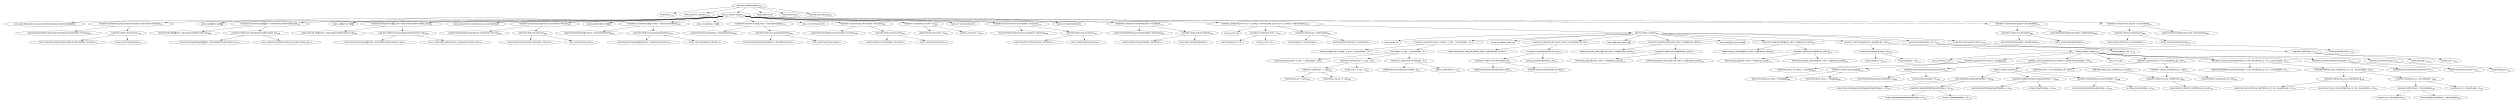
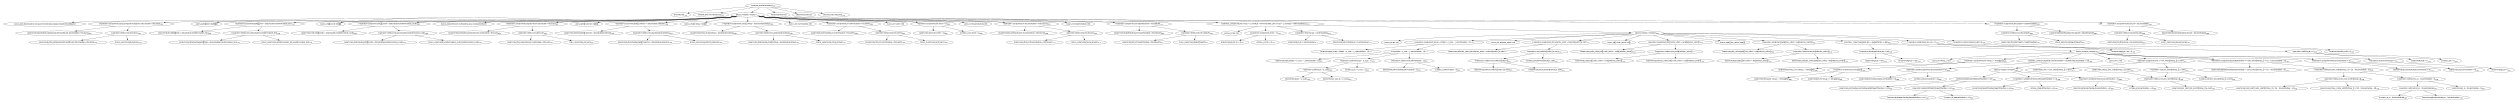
  digraph {
    fontname="Fira Sans"
    node [fontname="Fira Sans"]
    edge [fontname="Fira Sans"]
    n1 [label=<(METHOD,sendMTFValues7)<SUB>1339</SUB>>]
    n2 [label=<(PARAM,this)<SUB>1339</SUB>>]
    n3 [label=<(PARAM,final int nSelectors)<SUB>1339</SUB>>]
    n4 [label=<(BLOCK,&lt;empty&gt;,&lt;empty&gt;)<SUB>1339</SUB>>]
    n5 [label=<(MODIFIER,PRIVATE)>]
    n6 [label=<(MODIFIER,VIRTUAL)>]
    n7 [label=<(METHOD_RETURN,void)<SUB>1339</SUB>>]
    n8 [label=<(LOCAL,Data dataShadow: org.apache.tools.bzip2.CBZip2OutputStream$Data)>]
    n9 [label=<(&lt;operator&gt;.assignment,CBZip2OutputStream$Data dataShadow = this.data)<SUB>1340</SUB>>]
    n10 [label=<(LOCAL,byte[][] len: byte[][])>]
    n11 [label=<(&lt;operator&gt;.assignment,byte[][] len = dataShadow.sendMTFValues_len)<SUB>1341</SUB>>]
    n12 [label=<(LOCAL,int[][] code: int[][])>]
    n13 [label=<(&lt;operator&gt;.assignment,int[][] code = dataShadow.sendMTFValues_code)<SUB>1342</SUB>>]
    n14 [label=<(LOCAL,OutputStream outShadow: java.io.OutputStream)>]
    n15 [label=<(&lt;operator&gt;.assignment,OutputStream outShadow = this.out)<SUB>1343</SUB>>]
    n16 [label=<(LOCAL,byte[] selector: byte[])>]
    n17 [label=<(&lt;operator&gt;.assignment,byte[] selector = dataShadow.selector)<SUB>1344</SUB>>]
    n18 [label=<(LOCAL,char[] sfmap: char[])>]
    n19 [label=<(&lt;operator&gt;.assignment,char[] sfmap = dataShadow.sfmap)<SUB>1345</SUB>>]
    n20 [label=<(LOCAL,int nMTFShadow: int)>]
    n21 [label=<(&lt;operator&gt;.assignment,int nMTFShadow = this.nMTF)<SUB>1346</SUB>>]
+   n22 [label=<(LOCAL,int selCtr: int)>]
    n23 [label=<(&lt;operator&gt;.assignment,int selCtr = 0)<SUB>1348</SUB>>]
    n24 [label=<(LOCAL,int bsLiveShadow: int)>]
    n25 [label=<(&lt;operator&gt;.assignment,int bsLiveShadow = this.bsLive)<SUB>1350</SUB>>]
    n26 [label=<(LOCAL,int bsBuffShadow: int)>]
    n27 [label=<(&lt;operator&gt;.assignment,int bsBuffShadow = this.bsBuff)<SUB>1351</SUB>>]
    n28 [label=<(CONTROL_STRUCTURE,for (int gs = 0; Some(gs &lt; nMTFShadow); ),for (int gs = 0; Some(gs &lt; nMTFShadow); ))<SUB>1353</SUB>>]
    n29 [label=<(&lt;operator&gt;.assignment,this.bsBuff = bsBuffShadow)<SUB>1382</SUB>>]
    n30 [label=<(&lt;operator&gt;.assignment,this.bsLive = bsLiveShadow)<SUB>1383</SUB>>]
    n31 [label=<(IDENTIFIER,dataShadow,CBZip2OutputStream$Data dataShadow = this.data)<SUB>1340</SUB>>]
    n32 [label=<(&lt;operator&gt;.fieldAccess,this.data)<SUB>1340</SUB>>]
    n33 [label=<(IDENTIFIER,len,byte[][] len = dataShadow.sendMTFValues_len)<SUB>1341</SUB>>]
    n34 [label=<(&lt;operator&gt;.fieldAccess,dataShadow.sendMTFValues_len)<SUB>1341</SUB>>]
    n35 [label=<(IDENTIFIER,code,int[][] code = dataShadow.sendMTFValues_code)<SUB>1342</SUB>>]
    n36 [label=<(&lt;operator&gt;.fieldAccess,dataShadow.sendMTFValues_code)<SUB>1342</SUB>>]
    n37 [label=<(IDENTIFIER,outShadow,OutputStream outShadow = this.out)<SUB>1343</SUB>>]
    n38 [label=<(&lt;operator&gt;.fieldAccess,this.out)<SUB>1343</SUB>>]
    n39 [label=<(IDENTIFIER,selector,byte[] selector = dataShadow.selector)<SUB>1344</SUB>>]
    n40 [label=<(&lt;operator&gt;.fieldAccess,dataShadow.selector)<SUB>1344</SUB>>]
    n41 [label=<(IDENTIFIER,sfmap,char[] sfmap = dataShadow.sfmap)<SUB>1345</SUB>>]
    n42 [label=<(&lt;operator&gt;.fieldAccess,dataShadow.sfmap)<SUB>1345</SUB>>]
    n43 [label=<(IDENTIFIER,nMTFShadow,int nMTFShadow = this.nMTF)<SUB>1346</SUB>>]
    n44 [label=<(&lt;operator&gt;.fieldAccess,this.nMTF)<SUB>1346</SUB>>]
    n45 [label=<(IDENTIFIER,selCtr,int selCtr = 0)<SUB>1348</SUB>>]
    n46 [label=<(LITERAL,0,int selCtr = 0)<SUB>1348</SUB>>]
    n47 [label=<(IDENTIFIER,bsLiveShadow,int bsLiveShadow = this.bsLive)<SUB>1350</SUB>>]
    n48 [label=<(&lt;operator&gt;.fieldAccess,this.bsLive)<SUB>1350</SUB>>]
    n49 [label=<(IDENTIFIER,bsBuffShadow,int bsBuffShadow = this.bsBuff)<SUB>1351</SUB>>]
    n50 [label=<(&lt;operator&gt;.fieldAccess,this.bsBuff)<SUB>1351</SUB>>]
    n51 [label=<(LOCAL,int gs: int)>]
    n52 [label=<(&lt;operator&gt;.assignment,int gs = 0)<SUB>1353</SUB>>]
    n53 [label=<(&lt;operator&gt;.lessThan,gs &lt; nMTFShadow)<SUB>1353</SUB>>]
    n54 [label=<(BLOCK,&lt;empty&gt;,&lt;empty&gt;)<SUB>1353</SUB>>]
    n55 [label=<(&lt;operator&gt;.fieldAccess,this.bsBuff)<SUB>1382</SUB>>]
    n56 [label=<(IDENTIFIER,bsBuffShadow,this.bsBuff = bsBuffShadow)<SUB>1382</SUB>>]
    n57 [label=<(&lt;operator&gt;.fieldAccess,this.bsLive)<SUB>1383</SUB>>]
    n58 [label=<(IDENTIFIER,bsLiveShadow,this.bsLive = bsLiveShadow)<SUB>1383</SUB>>]
    n59 [label=<(IDENTIFIER,this,CBZip2OutputStream$Data dataShadow = this.data)<SUB>1340</SUB>>]
    n60 [label=<(FIELD_IDENTIFIER,data,data)<SUB>1340</SUB>>]
    n61 [label=<(IDENTIFIER,dataShadow,byte[][] len = dataShadow.sendMTFValues_len)<SUB>1341</SUB>>]
    n62 [label=<(FIELD_IDENTIFIER,sendMTFValues_len,sendMTFValues_len)<SUB>1341</SUB>>]
    n63 [label=<(IDENTIFIER,dataShadow,int[][] code = dataShadow.sendMTFValues_code)<SUB>1342</SUB>>]
    n64 [label=<(FIELD_IDENTIFIER,sendMTFValues_code,sendMTFValues_code)<SUB>1342</SUB>>]
    n65 [label=<(IDENTIFIER,this,OutputStream outShadow = this.out)<SUB>1343</SUB>>]
    n66 [label=<(FIELD_IDENTIFIER,out,out)<SUB>1343</SUB>>]
    n67 [label=<(IDENTIFIER,dataShadow,byte[] selector = dataShadow.selector)<SUB>1344</SUB>>]
    n68 [label=<(FIELD_IDENTIFIER,selector,selector)<SUB>1344</SUB>>]
    n69 [label=<(IDENTIFIER,dataShadow,char[] sfmap = dataShadow.sfmap)<SUB>1345</SUB>>]
    n70 [label=<(FIELD_IDENTIFIER,sfmap,sfmap)<SUB>1345</SUB>>]
    n71 [label=<(IDENTIFIER,this,int nMTFShadow = this.nMTF)<SUB>1346</SUB>>]
    n72 [label=<(FIELD_IDENTIFIER,nMTF,nMTF)<SUB>1346</SUB>>]
    n73 [label=<(IDENTIFIER,this,int bsLiveShadow = this.bsLive)<SUB>1350</SUB>>]
    n74 [label=<(FIELD_IDENTIFIER,bsLive,bsLive)<SUB>1350</SUB>>]
    n75 [label=<(IDENTIFIER,this,int bsBuffShadow = this.bsBuff)<SUB>1351</SUB>>]
    n76 [label=<(FIELD_IDENTIFIER,bsBuff,bsBuff)<SUB>1351</SUB>>]
    n77 [label=<(IDENTIFIER,gs,int gs = 0)<SUB>1353</SUB>>]
    n78 [label=<(LITERAL,0,int gs = 0)<SUB>1353</SUB>>]
    n79 [label=<(IDENTIFIER,gs,gs &lt; nMTFShadow)<SUB>1353</SUB>>]
    n80 [label=<(IDENTIFIER,nMTFShadow,gs &lt; nMTFShadow)<SUB>1353</SUB>>]
    n81 [label=<(LOCAL,int ge: int)>]
    n82 [label=<(&lt;operator&gt;.assignment,int ge = min(gs + G_SIZE - 1, nMTFShadow - 1))<SUB>1354</SUB>>]
    n83 [label=<(LOCAL,int selector_selCtr: int)>]
    n84 [label=<(&lt;operator&gt;.assignment,int selector_selCtr = selector[selCtr] &amp; 0xff)<SUB>1355</SUB>>]
    n85 [label=<(LOCAL,int[] code_selCtr: int[])>]
    n86 [label=<(&lt;operator&gt;.assignment,int[] code_selCtr = code[selector_selCtr])<SUB>1356</SUB>>]
    n87 [label=<(LOCAL,byte[] len_selCtr: byte[])>]
    n88 [label=<(&lt;operator&gt;.assignment,byte[] len_selCtr = len[selector_selCtr])<SUB>1357</SUB>>]
    n89 [label=<(CONTROL_STRUCTURE,while (gs &lt;= ge),while (gs &lt;= ge))<SUB>1359</SUB>>]
    n90 [label=<(&lt;operator&gt;.assignment,gs = ge + 1)<SUB>1378</SUB>>]
    n91 [label=<(&lt;operator&gt;.postIncrement,selCtr++)<SUB>1379</SUB>>]
    n92 [label=<(IDENTIFIER,ge,int ge = min(gs + G_SIZE - 1, nMTFShadow - 1))<SUB>1354</SUB>>]
    n93 [label=<(min,min(gs + G_SIZE - 1, nMTFShadow - 1))<SUB>1354</SUB>>]
    n94 [label=<(IDENTIFIER,selector_selCtr,int selector_selCtr = selector[selCtr] &amp; 0xff)<SUB>1355</SUB>>]
    n95 [label=<(&lt;operator&gt;.and,selector[selCtr] &amp; 0xff)<SUB>1355</SUB>>]
    n96 [label=<(IDENTIFIER,code_selCtr,int[] code_selCtr = code[selector_selCtr])<SUB>1356</SUB>>]
    n97 [label=<(&lt;operator&gt;.indexAccess,code[selector_selCtr])<SUB>1356</SUB>>]
    n98 [label=<(IDENTIFIER,len_selCtr,byte[] len_selCtr = len[selector_selCtr])<SUB>1357</SUB>>]
    n99 [label=<(&lt;operator&gt;.indexAccess,len[selector_selCtr])<SUB>1357</SUB>>]
    n100 [label=<(&lt;operator&gt;.lessEqualsThan,gs &lt;= ge)<SUB>1359</SUB>>]
    n101 [label=<(BLOCK,&lt;empty&gt;,&lt;empty&gt;)<SUB>1359</SUB>>]
    n102 [label=<(IDENTIFIER,gs,gs = ge + 1)<SUB>1378</SUB>>]
    n103 [label=<(&lt;operator&gt;.addition,ge + 1)<SUB>1378</SUB>>]
    n104 [label=<(IDENTIFIER,selCtr,selCtr++)<SUB>1379</SUB>>]
    n105 [label=<(IDENTIFIER,Math,min(gs + G_SIZE - 1, nMTFShadow - 1))<SUB>1354</SUB>>]
    n106 [label=<(&lt;operator&gt;.subtraction,gs + G_SIZE - 1)<SUB>1354</SUB>>]
    n107 [label=<(&lt;operator&gt;.subtraction,nMTFShadow - 1)<SUB>1354</SUB>>]
    n108 [label=<(&lt;operator&gt;.addition,gs + G_SIZE)<SUB>7354</SUB>>]
    n109 [label=<(LITERAL,1,gs + G_SIZE - 1)<SUB>1354</SUB>>]
    n110 [label=<(IDENTIFIER,nMTFShadow,nMTFShadow - 1)<SUB>1354</SUB>>]
    n111 [label=<(LITERAL,1,nMTFShadow - 1)<SUB>1354</SUB>>]
    n112 [label=<(IDENTIFIER,gs,gs + G_SIZE)<SUB>1354</SUB>>]
    n113 [label=<(IDENTIFIER,G_SIZE,gs + G_SIZE)<SUB>1354</SUB>>]
    n114 [label=<(&lt;operator&gt;.indexAccess,selector[selCtr])<SUB>1355</SUB>>]
    n115 [label=<(LITERAL,0xff,selector[selCtr] &amp; 0xff)<SUB>1355</SUB>>]
    n116 [label=<(IDENTIFIER,selector,selector[selCtr] &amp; 0xff)<SUB>1355</SUB>>]
    n117 [label=<(IDENTIFIER,selCtr,selector[selCtr] &amp; 0xff)<SUB>1355</SUB>>]
    n118 [label=<(IDENTIFIER,code,int[] code_selCtr = code[selector_selCtr])<SUB>1356</SUB>>]
    n119 [label=<(IDENTIFIER,selector_selCtr,int[] code_selCtr = code[selector_selCtr])<SUB>1356</SUB>>]
    n120 [label=<(IDENTIFIER,len,byte[] len_selCtr = len[selector_selCtr])<SUB>1357</SUB>>]
    n121 [label=<(IDENTIFIER,selector_selCtr,byte[] len_selCtr = len[selector_selCtr])<SUB>1357</SUB>>]
    n122 [label=<(IDENTIFIER,gs,gs &lt;= ge)<SUB>1359</SUB>>]
    n123 [label=<(IDENTIFIER,ge,gs &lt;= ge)<SUB>1359</SUB>>]
    n124 [label=<(LOCAL,int sfmap_i: int)>]
    n125 [label=<(&lt;operator&gt;.assignment,int sfmap_i = sfmap[gs])<SUB>1360</SUB>>]
    n126 [label=<(CONTROL_STRUCTURE,while (bsLiveShadow &gt;= 8),while (bsLiveShadow &gt;= 8))<SUB>1366</SUB>>]
    n127 [label=<(LOCAL,int n: int)>]
    n128 [label=<(&lt;operator&gt;.assignment,int n = len_selCtr[sfmap_i] &amp; 0xFF)<SUB>1371</SUB>>]
    n129 [label=<(&lt;operators&gt;.assignmentOr,bsBuffShadow |= code_selCtr[sfmap_i] &lt;&lt; (32 - bsLiveShadow - n))<SUB>1372</SUB>>]
    n130 [label=<(&lt;operator&gt;.assignmentPlus,bsLiveShadow += n)<SUB>1373</SUB>>]
    n131 [label=<(&lt;operator&gt;.postIncrement,gs++)<SUB>1375</SUB>>]
    n132 [label=<(IDENTIFIER,sfmap_i,int sfmap_i = sfmap[gs])<SUB>1360</SUB>>]
    n133 [label=<(&lt;operator&gt;.indexAccess,sfmap[gs])<SUB>1360</SUB>>]
    n134 [label=<(&lt;operator&gt;.greaterEqualsThan,bsLiveShadow &gt;= 8)<SUB>1366</SUB>>]
    n135 [label=<(BLOCK,&lt;empty&gt;,&lt;empty&gt;)<SUB>1366</SUB>>]
    n136 [label=<(IDENTIFIER,n,int n = len_selCtr[sfmap_i] &amp; 0xFF)<SUB>1371</SUB>>]
    n137 [label=<(&lt;operator&gt;.and,len_selCtr[sfmap_i] &amp; 0xFF)<SUB>1371</SUB>>]
    n138 [label=<(IDENTIFIER,bsBuffShadow,bsBuffShadow |= code_selCtr[sfmap_i] &lt;&lt; (32 - bsLiveShadow - n))<SUB>1372</SUB>>]
    n139 [label=<(&lt;operator&gt;.shiftLeft,code_selCtr[sfmap_i] &lt;&lt; (32 - bsLiveShadow - n))<SUB>1372</SUB>>]
    n140 [label=<(IDENTIFIER,bsLiveShadow,bsLiveShadow += n)<SUB>1373</SUB>>]
    n141 [label=<(IDENTIFIER,n,bsLiveShadow += n)<SUB>1373</SUB>>]
    n142 [label=<(IDENTIFIER,gs,gs++)<SUB>1375</SUB>>]
    n143 [label=<(IDENTIFIER,sfmap,int sfmap_i = sfmap[gs])<SUB>1360</SUB>>]
    n144 [label=<(IDENTIFIER,gs,int sfmap_i = sfmap[gs])<SUB>1360</SUB>>]
    n145 [label=<(IDENTIFIER,bsLiveShadow,bsLiveShadow &gt;= 8)<SUB>1366</SUB>>]
    n146 [label=<(LITERAL,8,bsLiveShadow &gt;= 8)<SUB>1366</SUB>>]
    n147 [label=<(write,outShadow.write(bsBuffShadow &gt;&gt; 24))<SUB>1367</SUB>>]
    n148 [label=<(&lt;operators&gt;.assignmentShiftLeft,bsBuffShadow &lt;&lt;= 8)<SUB>1368</SUB>>]
    n149 [label=<(&lt;operator&gt;.assignmentMinus,bsLiveShadow -= 8)<SUB>1369</SUB>>]
    n150 [label=<(IDENTIFIER,outShadow,outShadow.write(bsBuffShadow &gt;&gt; 24))<SUB>1367</SUB>>]
    n151 [label=<(&lt;operator&gt;.logicalShiftRight,bsBuffShadow &gt;&gt; 24)<SUB>1367</SUB>>]
    n152 [label=<(IDENTIFIER,bsBuffShadow,bsBuffShadow &lt;&lt;= 8)<SUB>1368</SUB>>]
    n153 [label=<(LITERAL,8,bsBuffShadow &lt;&lt;= 8)<SUB>1368</SUB>>]
    n154 [label=<(IDENTIFIER,bsLiveShadow,bsLiveShadow -= 8)<SUB>1369</SUB>>]
    n155 [label=<(LITERAL,8,bsLiveShadow -= 8)<SUB>1369</SUB>>]
    n156 [label=<(IDENTIFIER,bsBuffShadow,bsBuffShadow &gt;&gt; 24)<SUB>1367</SUB>>]
    n157 [label=<(LITERAL,24,bsBuffShadow &gt;&gt; 24)<SUB>1367</SUB>>]
    n158 [label=<(&lt;operator&gt;.indexAccess,len_selCtr[sfmap_i])<SUB>1371</SUB>>]
    n159 [label=<(LITERAL,0xFF,len_selCtr[sfmap_i] &amp; 0xFF)<SUB>1371</SUB>>]
    n160 [label=<(IDENTIFIER,len_selCtr,len_selCtr[sfmap_i] &amp; 0xFF)<SUB>1371</SUB>>]
    n161 [label=<(IDENTIFIER,sfmap_i,len_selCtr[sfmap_i] &amp; 0xFF)<SUB>1371</SUB>>]
    n162 [label=<(&lt;operator&gt;.indexAccess,code_selCtr[sfmap_i])<SUB>1372</SUB>>]
    n163 [label=<(&lt;operator&gt;.subtraction,32 - bsLiveShadow - n)<SUB>1372</SUB>>]
    n164 [label=<(IDENTIFIER,code_selCtr,code_selCtr[sfmap_i] &lt;&lt; (32 - bsLiveShadow - n))<SUB>1372</SUB>>]
    n165 [label=<(IDENTIFIER,sfmap_i,code_selCtr[sfmap_i] &lt;&lt; (32 - bsLiveShadow - n))<SUB>1372</SUB>>]
    n166 [label=<(&lt;operator&gt;.subtraction,32 - bsLiveShadow)<SUB>1372</SUB>>]
    n167 [label=<(IDENTIFIER,n,32 - bsLiveShadow - n)<SUB>1372</SUB>>]
    n168 [label=<(LITERAL,32,32 - bsLiveShadow)<SUB>1372</SUB>>]
    n169 [label=<(IDENTIFIER,bsLiveShadow,32 - bsLiveShadow)<SUB>1372</SUB>>]
    n170 [label=<(IDENTIFIER,ge,ge + 1)<SUB>1378</SUB>>]
    n171 [label=<(LITERAL,1,ge + 1)<SUB>1378</SUB>>]
    n172 [label=<(IDENTIFIER,this,this.bsBuff = bsBuffShadow)<SUB>1382</SUB>>]
    n173 [label=<(FIELD_IDENTIFIER,bsBuff,bsBuff)<SUB>1382</SUB>>]
    n174 [label=<(IDENTIFIER,this,this.bsLive = bsLiveShadow)<SUB>1383</SUB>>]
    n175 [label=<(FIELD_IDENTIFIER,bsLive,bsLive)<SUB>1383</SUB>>]
    n1 -> n2
    n1 -> n3
    n1 -> n4
    n1 -> n5
    n1 -> n6
    n1 -> n7
    n4 -> n8
    n4 -> n9
    n4 -> n10
    n4 -> n11
    n4 -> n12
    n4 -> n13
    n4 -> n14
    n4 -> n15
    n4 -> n16
    n4 -> n17
    n4 -> n18
    n4 -> n19
    n4 -> n20
    n4 -> n21
+   n4 -> n22
    n4 -> n23
    n4 -> n24
    n4 -> n25
    n4 -> n26
    n4 -> n27
    n4 -> n28
    n4 -> n29
    n4 -> n30
    n9 -> n31
    n9 -> n32
    n11 -> n33
    n11 -> n34
    n13 -> n35
    n13 -> n36
    n15 -> n37
    n15 -> n38
    n17 -> n39
    n17 -> n40
    n19 -> n41
    n19 -> n42
    n21 -> n43
    n21 -> n44
    n23 -> n45
    n23 -> n46
    n25 -> n47
    n25 -> n48
    n27 -> n49
    n27 -> n50
    n28 -> n51
    n28 -> n52
    n28 -> n53
    n28 -> n54
    n29 -> n55
    n29 -> n56
    n30 -> n57
    n30 -> n58
    n32 -> n59
    n32 -> n60
    n34 -> n61
    n34 -> n62
    n36 -> n63
    n36 -> n64
    n38 -> n65
    n38 -> n66
    n40 -> n67
    n40 -> n68
    n42 -> n69
    n42 -> n70
    n44 -> n71
    n44 -> n72
    n48 -> n73
    n48 -> n74
    n50 -> n75
    n50 -> n76
    n52 -> n77
    n52 -> n78
    n53 -> n79
    n53 -> n80
    n54 -> n81
    n54 -> n82
    n54 -> n83
    n54 -> n84
    n54 -> n85
    n54 -> n86
    n54 -> n87
    n54 -> n88
    n54 -> n89
    n54 -> n90
    n54 -> n91
    n55 -> n172
    n55 -> n173
    n57 -> n174
    n57 -> n175
    n82 -> n92
    n82 -> n93
    n84 -> n94
    n84 -> n95
    n86 -> n96
    n86 -> n97
    n88 -> n98
    n88 -> n99
    n89 -> n100
    n89 -> n101
    n90 -> n102
    n90 -> n103
    n91 -> n104
    n93 -> n105
    n93 -> n106
    n93 -> n107
    n95 -> n114
    n95 -> n115
    n97 -> n118
    n97 -> n119
    n99 -> n120
    n99 -> n121
    n100 -> n122
    n100 -> n123
    n101 -> n124
    n101 -> n125
    n101 -> n126
    n101 -> n127
    n101 -> n128
    n101 -> n129
    n101 -> n130
    n101 -> n131
    n103 -> n170
    n103 -> n171
    n106 -> n108
    n106 -> n109
    n107 -> n110
    n107 -> n111
    n108 -> n112
    n108 -> n113
    n114 -> n116
    n114 -> n117
    n125 -> n132
    n125 -> n133
    n126 -> n134
    n126 -> n135
    n128 -> n136
    n128 -> n137
    n129 -> n138
    n129 -> n139
    n130 -> n140
    n130 -> n141
    n131 -> n142
    n133 -> n143
    n133 -> n144
    n134 -> n145
    n134 -> n146
    n135 -> n147
    n135 -> n148
    n135 -> n149
    n137 -> n158
    n137 -> n159
    n139 -> n162
    n139 -> n163
    n147 -> n150
    n147 -> n151
    n148 -> n152
    n148 -> n153
    n149 -> n154
    n149 -> n155
    n151 -> n156
    n151 -> n157
    n158 -> n160
    n161 -> n158
    n162 -> n164
    n162 -> n165
    n163 -> n166
    n163 -> n167
    n166 -> n168
    n166 -> n169
  }
